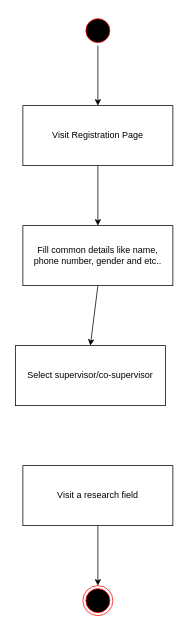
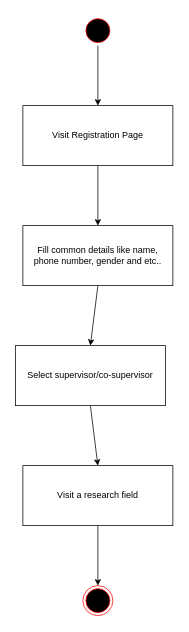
  <mxCell id="0" />
  <mxCell id="1" parent="0" />
  <mxCell id="2" value="Visit Registration Page" style="html=1;dashed=0;whitespace=wrap;whiteSpace=wrap;spacing=3;" parent="1" vertex="1"><mxGeometry y="140" width="200" height="80" as="geometry" x="30" /></mxCell>
  <mxCell id="3" value="" style="ellipse;html=1;shape=startState;fillColor=#000000;strokeColor=#ff0000;" parent="1" vertex="1"><mxGeometry x="110" width="40" height="40" as="geometry" y="20" /></mxCell>
  <mxCell id="4" value="" style="endArrow=classic;html=1;rounded=0;exitX=0.5;exitY=1;exitDx=0;exitDy=0;entryX=0.5;entryY=0;entryDx=0;entryDy=0;" parent="1" source="3" target="2" edge="1"><mxGeometry width="50" height="50" relative="1" as="geometry"><mxPoint x="430" y="280" as="sourcePoint" /><mxPoint x="480" y="230" as="targetPoint" /></mxGeometry></mxCell>
  <mxCell id="5" value="Fill common details like name, phone number, gender and etc.." style="html=1;dashed=0;whitespace=wrap;whiteSpace=wrap;spacing=3;" parent="1" vertex="1"><mxGeometry y="300" width="200" height="80" as="geometry" x="30" /></mxCell>
  <mxCell id="6" value="" style="endArrow=classic;html=1;rounded=0;exitX=0.5;exitY=1;exitDx=0;exitDy=0;entryX=0.5;entryY=0;entryDx=0;entryDy=0;" parent="1" source="2" target="5" edge="1"><mxGeometry width="50" height="50" relative="1" as="geometry"><mxPoint x="370" y="250" as="sourcePoint" /><mxPoint x="370" y="330" as="targetPoint" /></mxGeometry></mxCell>
  <mxCell id="7" value="Select supervisor/co-supervisor" style="html=1;dashed=0;whitespace=wrap;whiteSpace=wrap;spacing=3;" parent="1" vertex="1"><mxGeometry x="20" y="460" width="200" height="80" as="geometry" /></mxCell>
  <mxCell id="8" value="" style="endArrow=classic;html=1;rounded=0;exitX=0.5;exitY=1;exitDx=0;exitDy=0;entryX=0.5;entryY=0;entryDx=0;entryDy=0;" parent="1" source="5" target="7" edge="1"><mxGeometry width="50" height="50" relative="1" as="geometry"><mxPoint x="420" y="440" as="sourcePoint" /><mxPoint x="420" y="520" as="targetPoint" /></mxGeometry></mxCell>
  <mxCell id="9" value="Visit a research field" style="html=1;dashed=0;whitespace=wrap;whiteSpace=wrap;spacing=3;" parent="1" vertex="1"><mxGeometry y="620" width="200" height="80" as="geometry" x="30" /></mxCell>
+ <mxCell id="10" value="" style="endArrow=classic;html=1;rounded=0;exitX=0.5;exitY=1;exitDx=0;exitDy=0;entryX=0.5;entryY=0;entryDx=0;entryDy=0;" parent="1" source="7" target="9" edge="1"><mxGeometry width="50" height="50" relative="1" as="geometry"><mxPoint x="370" y="580" as="sourcePoint" /><mxPoint x="370" y="660" as="targetPoint" /></mxGeometry></mxCell>
  <mxCell id="11" value="" style="ellipse;html=1;shape=endState;fillColor=#000000;strokeColor=#ff0000;fontColor=#4D4D4D;" parent="1" vertex="1"><mxGeometry x="110" y="780" width="40" height="40" as="geometry" /></mxCell>
  <mxCell id="12" value="" style="endArrow=classic;html=1;rounded=0;exitX=0.5;exitY=1;exitDx=0;exitDy=0;entryX=0.5;entryY=0;entryDx=0;entryDy=0;" parent="1" source="9" target="11" edge="1"><mxGeometry width="50" height="50" relative="1" as="geometry"><mxPoint x="190" y="720" as="sourcePoint" /><mxPoint x="190" y="800" as="targetPoint" /></mxGeometry></mxCell>
